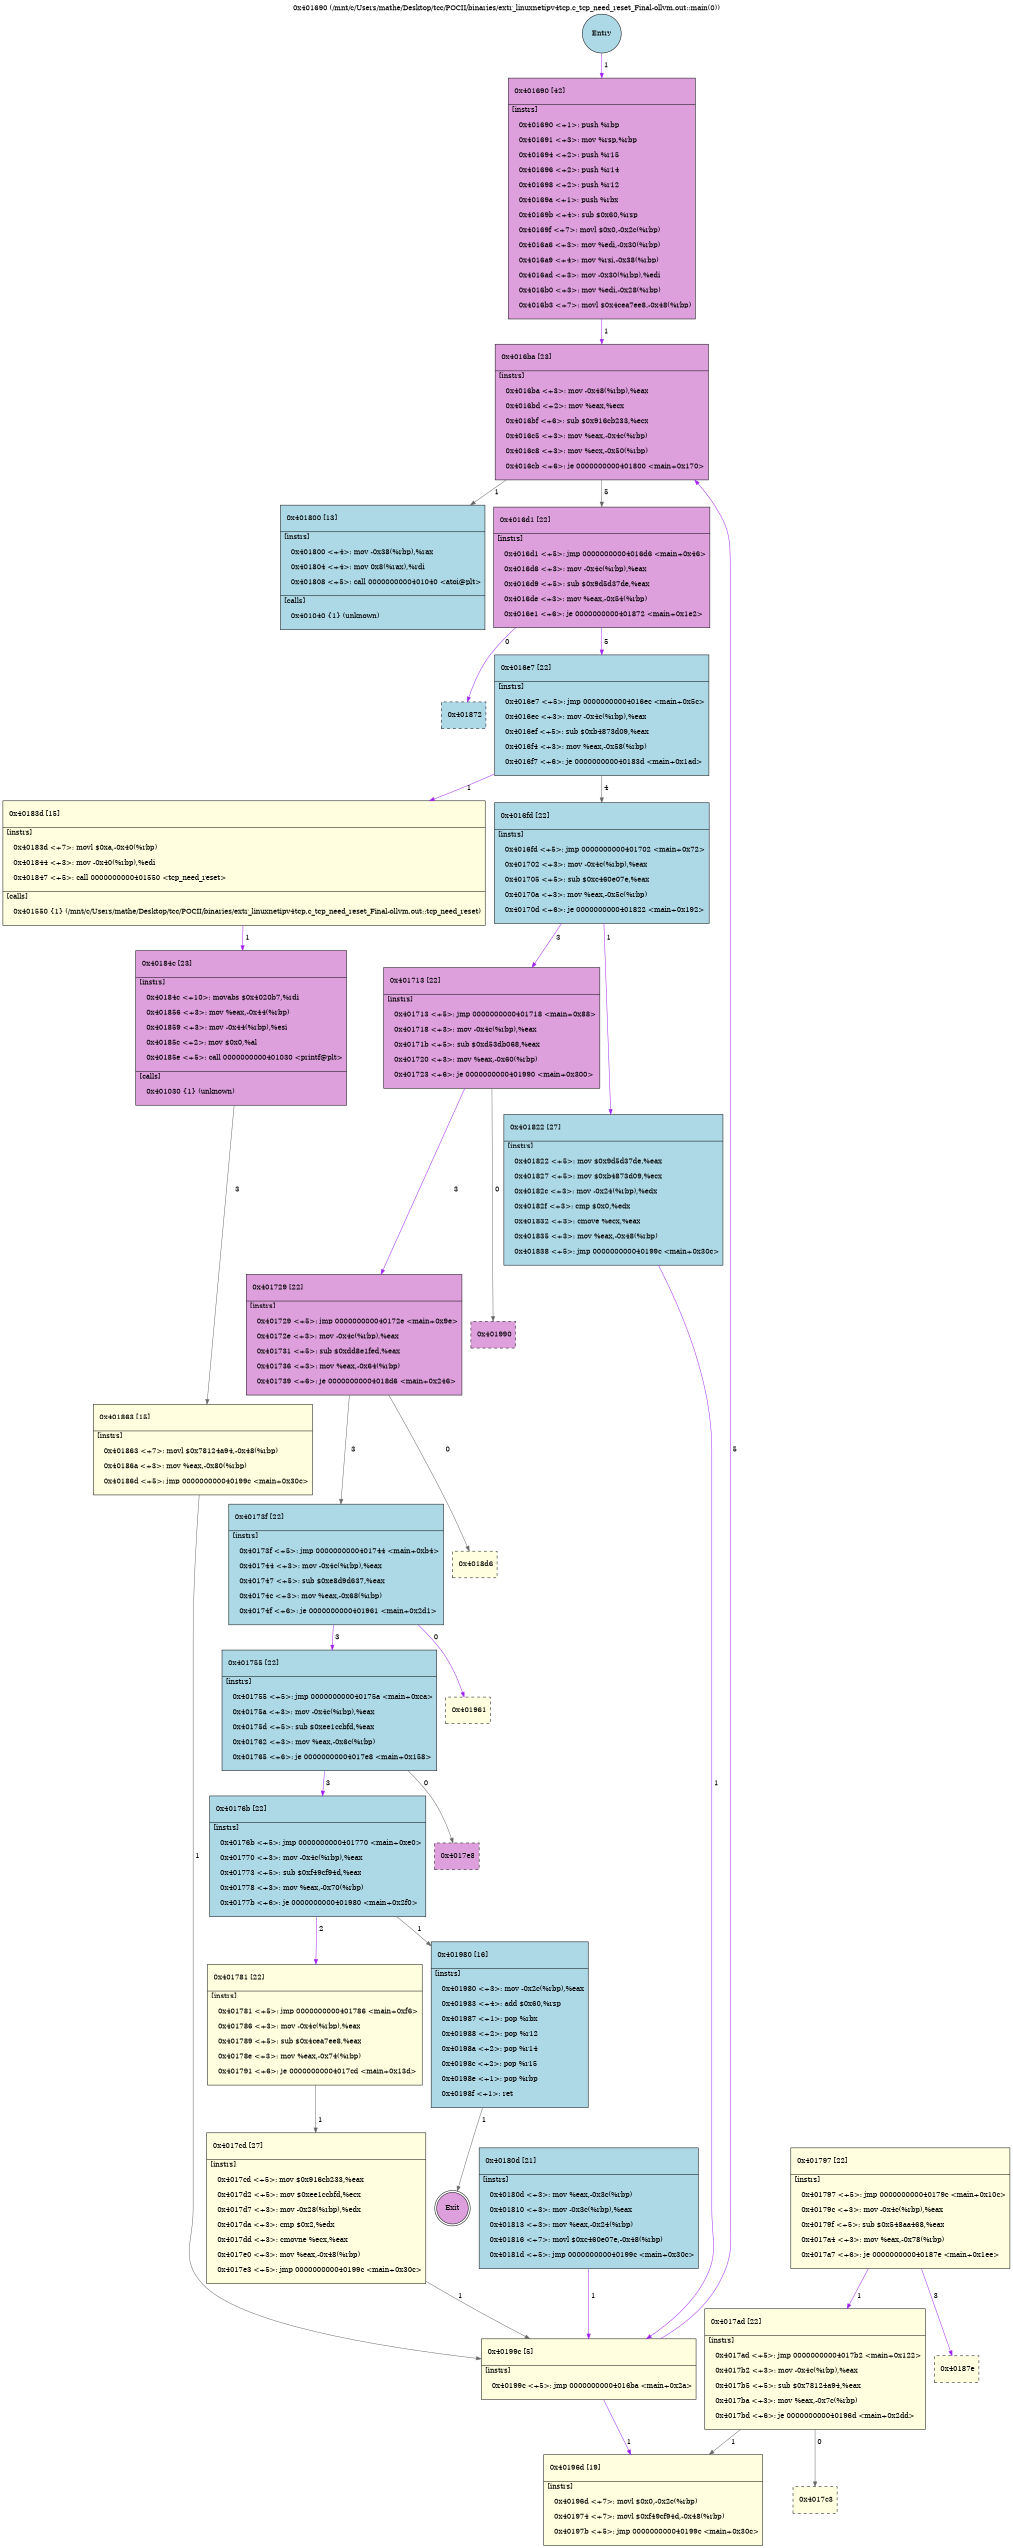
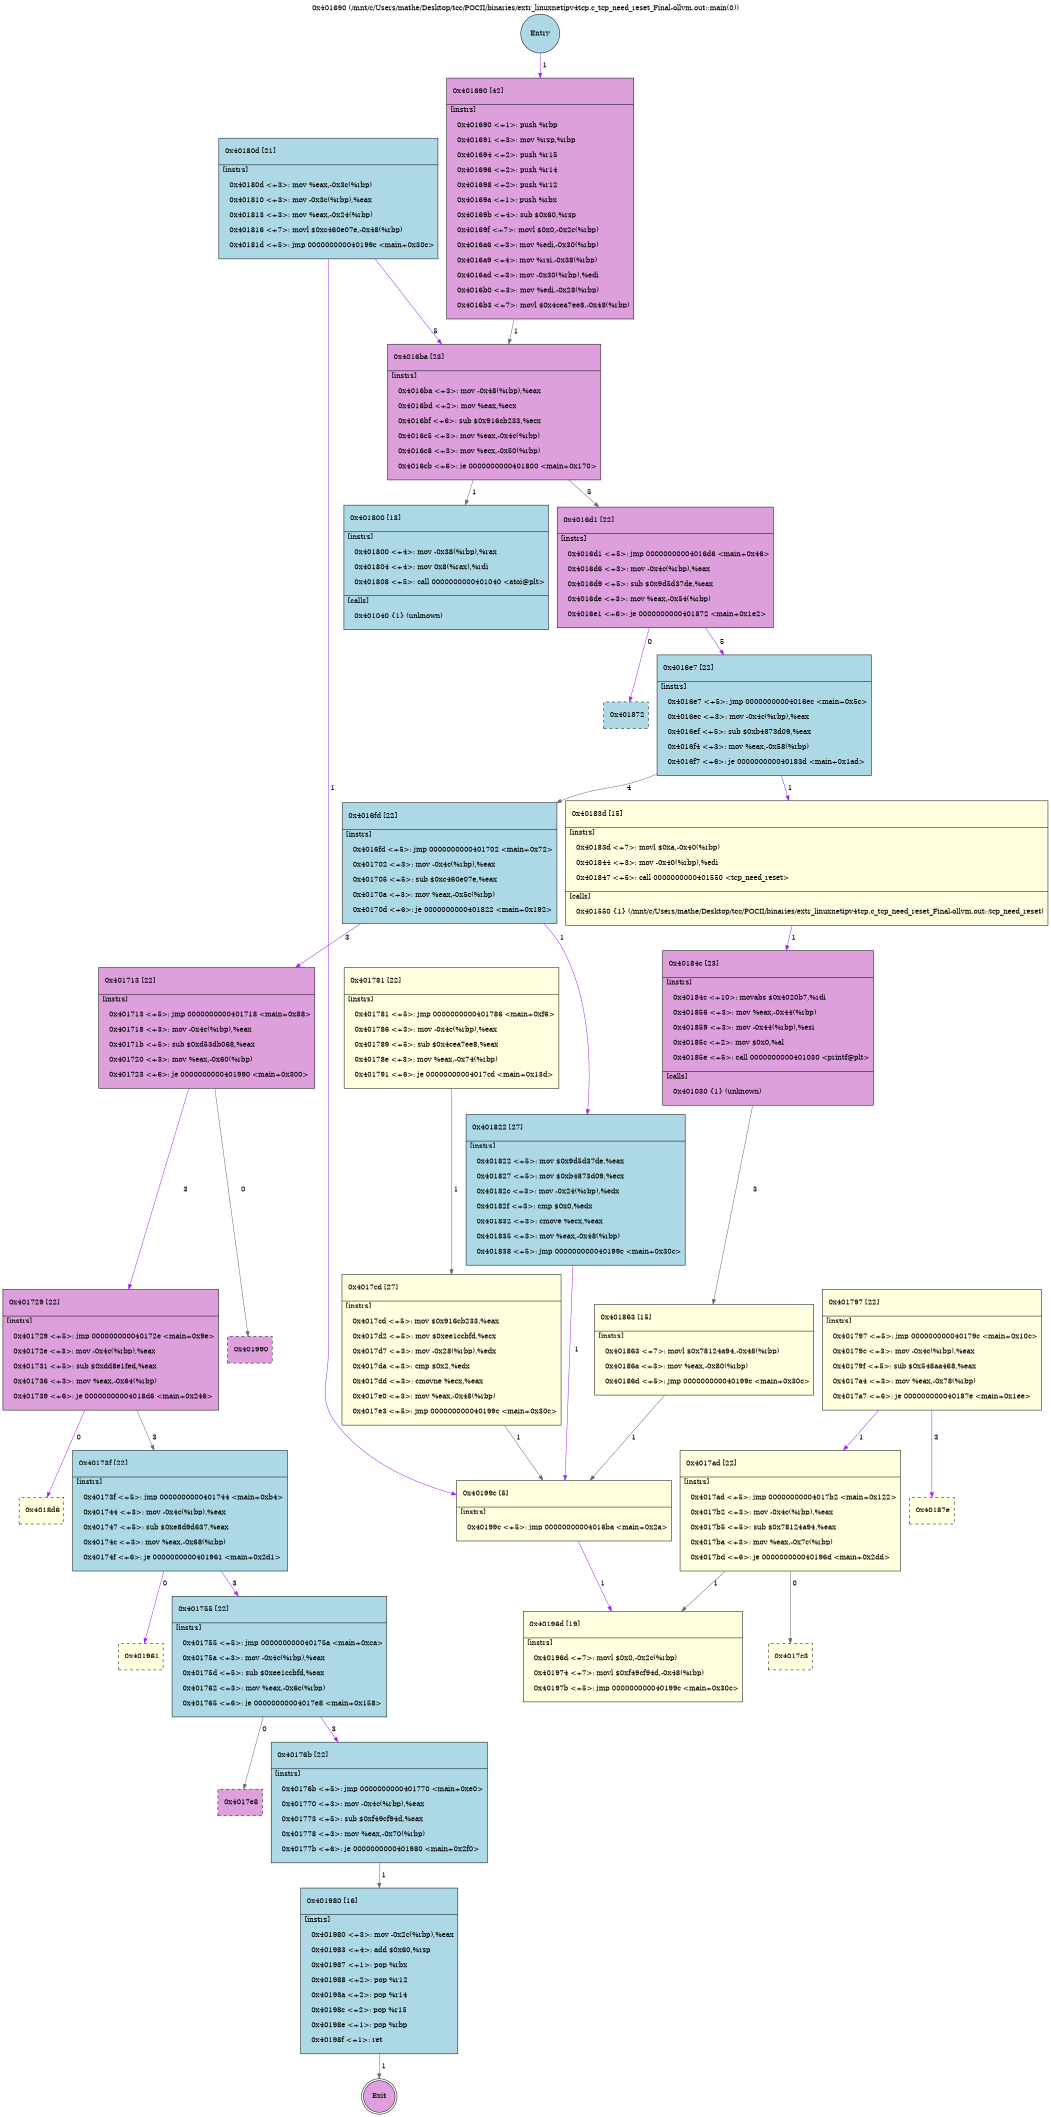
  digraph {
    label="0x401690 (/mnt/c/Users/mathe/Desktop/tcc/POCII/binaries/extr_linuxnetipv4tcp.c_tcp_need_reset_Final-ollvm.out::main(0))"
    labelloc=t
    node [fillcolor=lightyellow shape=record style=filled]
    edge [color=purple]
    Entry [fillcolor=lightblue height=0.3 shape=circle width=0.3]
    n2 [fillcolor=plum label="{\n     0x401690 [42]\l\n     | [instrs]\l\n     &nbsp;&nbsp;0x401690 \<+1\>: push %rbp\l\n     &nbsp;&nbsp;0x401691 \<+3\>: mov %rsp,%rbp\l\n     &nbsp;&nbsp;0x401694 \<+2\>: push %r15\l\n     &nbsp;&nbsp;0x401696 \<+2\>: push %r14\l\n     &nbsp;&nbsp;0x401698 \<+2\>: push %r12\l\n     &nbsp;&nbsp;0x40169a \<+1\>: push %rbx\l\n     &nbsp;&nbsp;0x40169b \<+4\>: sub $0x60,%rsp\l\n     &nbsp;&nbsp;0x40169f \<+7\>: movl $0x0,-0x2c(%rbp)\l\n     &nbsp;&nbsp;0x4016a6 \<+3\>: mov %edi,-0x30(%rbp)\l\n     &nbsp;&nbsp;0x4016a9 \<+4\>: mov %rsi,-0x38(%rbp)\l\n     &nbsp;&nbsp;0x4016ad \<+3\>: mov -0x30(%rbp),%edi\l\n     &nbsp;&nbsp;0x4016b0 \<+3\>: mov %edi,-0x28(%rbp)\l\n     &nbsp;&nbsp;0x4016b3 \<+7\>: movl $0x4cea7ee8,-0x48(%rbp)\l\n  }"]
    n3 [fillcolor=plum label="{\n     0x4016ba [23]\l\n     | [instrs]\l\n     &nbsp;&nbsp;0x4016ba \<+3\>: mov -0x48(%rbp),%eax\l\n     &nbsp;&nbsp;0x4016bd \<+2\>: mov %eax,%ecx\l\n     &nbsp;&nbsp;0x4016bf \<+6\>: sub $0x916cb233,%ecx\l\n     &nbsp;&nbsp;0x4016c5 \<+3\>: mov %eax,-0x4c(%rbp)\l\n     &nbsp;&nbsp;0x4016c8 \<+3\>: mov %ecx,-0x50(%rbp)\l\n     &nbsp;&nbsp;0x4016cb \<+6\>: je 0000000000401800 \<main+0x170\>\l\n  }"]
    n4 [fillcolor=lightblue label="{\n     0x401800 [13]\l\n     | [instrs]\l\n     &nbsp;&nbsp;0x401800 \<+4\>: mov -0x38(%rbp),%rax\l\n     &nbsp;&nbsp;0x401804 \<+4\>: mov 0x8(%rax),%rdi\l\n     &nbsp;&nbsp;0x401808 \<+5\>: call 0000000000401040 \<atoi@plt\>\l\n     | [calls]\l\n     &nbsp;&nbsp;0x401040 \{1\} (unknown)\l\n  }"]
    n5 [fillcolor=plum label="{\n     0x4016d1 [22]\l\n     | [instrs]\l\n     &nbsp;&nbsp;0x4016d1 \<+5\>: jmp 00000000004016d6 \<main+0x46\>\l\n     &nbsp;&nbsp;0x4016d6 \<+3\>: mov -0x4c(%rbp),%eax\l\n     &nbsp;&nbsp;0x4016d9 \<+5\>: sub $0x9d5d37de,%eax\l\n     &nbsp;&nbsp;0x4016de \<+3\>: mov %eax,-0x54(%rbp)\l\n     &nbsp;&nbsp;0x4016e1 \<+6\>: je 0000000000401872 \<main+0x1e2\>\l\n  }"]
    n6 [fillcolor=lightblue label="{\n     0x401872\l\n  }" style="dashed,filled"]
    n7 [fillcolor=lightblue label="{\n     0x4016e7 [22]\l\n     | [instrs]\l\n     &nbsp;&nbsp;0x4016e7 \<+5\>: jmp 00000000004016ec \<main+0x5c\>\l\n     &nbsp;&nbsp;0x4016ec \<+3\>: mov -0x4c(%rbp),%eax\l\n     &nbsp;&nbsp;0x4016ef \<+5\>: sub $0xb4873d09,%eax\l\n     &nbsp;&nbsp;0x4016f4 \<+3\>: mov %eax,-0x58(%rbp)\l\n     &nbsp;&nbsp;0x4016f7 \<+6\>: je 000000000040183d \<main+0x1ad\>\l\n  }"]
    n8 [fillcolor=lightblue label="{\n     0x40180d [21]\l\n     | [instrs]\l\n     &nbsp;&nbsp;0x40180d \<+3\>: mov %eax,-0x3c(%rbp)\l\n     &nbsp;&nbsp;0x401810 \<+3\>: mov -0x3c(%rbp),%eax\l\n     &nbsp;&nbsp;0x401813 \<+3\>: mov %eax,-0x24(%rbp)\l\n     &nbsp;&nbsp;0x401816 \<+7\>: movl $0xc460e07e,-0x48(%rbp)\l\n     &nbsp;&nbsp;0x40181d \<+5\>: jmp 000000000040199c \<main+0x30c\>\l\n  }"]
    n9 [label="{\n     0x40199c [5]\l\n     | [instrs]\l\n     &nbsp;&nbsp;0x40199c \<+5\>: jmp 00000000004016ba \<main+0x2a\>\l\n  }"]
    n10 [label="{\n     0x40183d [15]\l\n     | [instrs]\l\n     &nbsp;&nbsp;0x40183d \<+7\>: movl $0xa,-0x40(%rbp)\l\n     &nbsp;&nbsp;0x401844 \<+3\>: mov -0x40(%rbp),%edi\l\n     &nbsp;&nbsp;0x401847 \<+5\>: call 0000000000401550 \<tcp_need_reset\>\l\n     | [calls]\l\n     &nbsp;&nbsp;0x401550 \{1\} (/mnt/c/Users/mathe/Desktop/tcc/POCII/binaries/extr_linuxnetipv4tcp.c_tcp_need_reset_Final-ollvm.out::tcp_need_reset)\l\n  }"]
    n11 [fillcolor=lightblue label="{\n     0x4016fd [22]\l\n     | [instrs]\l\n     &nbsp;&nbsp;0x4016fd \<+5\>: jmp 0000000000401702 \<main+0x72\>\l\n     &nbsp;&nbsp;0x401702 \<+3\>: mov -0x4c(%rbp),%eax\l\n     &nbsp;&nbsp;0x401705 \<+5\>: sub $0xc460e07e,%eax\l\n     &nbsp;&nbsp;0x40170a \<+3\>: mov %eax,-0x5c(%rbp)\l\n     &nbsp;&nbsp;0x40170d \<+6\>: je 0000000000401822 \<main+0x192\>\l\n  }"]
    Exit [fillcolor=plum height=0.3 peripheries=2 shape=circle width=0.3]
    n13 [fillcolor=plum label="{\n     0x40184c [23]\l\n     | [instrs]\l\n     &nbsp;&nbsp;0x40184c \<+10\>: movabs $0x4020b7,%rdi\l\n     &nbsp;&nbsp;0x401856 \<+3\>: mov %eax,-0x44(%rbp)\l\n     &nbsp;&nbsp;0x401859 \<+3\>: mov -0x44(%rbp),%esi\l\n     &nbsp;&nbsp;0x40185c \<+2\>: mov $0x0,%al\l\n     &nbsp;&nbsp;0x40185e \<+5\>: call 0000000000401030 \<printf@plt\>\l\n     | [calls]\l\n     &nbsp;&nbsp;0x401030 \{1\} (unknown)\l\n  }"]
    n14 [fillcolor=lightblue label="{\n     0x401822 [27]\l\n     | [instrs]\l\n     &nbsp;&nbsp;0x401822 \<+5\>: mov $0x9d5d37de,%eax\l\n     &nbsp;&nbsp;0x401827 \<+5\>: mov $0xb4873d09,%ecx\l\n     &nbsp;&nbsp;0x40182c \<+3\>: mov -0x24(%rbp),%edx\l\n     &nbsp;&nbsp;0x40182f \<+3\>: cmp $0x0,%edx\l\n     &nbsp;&nbsp;0x401832 \<+3\>: cmove %ecx,%eax\l\n     &nbsp;&nbsp;0x401835 \<+3\>: mov %eax,-0x48(%rbp)\l\n     &nbsp;&nbsp;0x401838 \<+5\>: jmp 000000000040199c \<main+0x30c\>\l\n  }"]
    n15 [fillcolor=plum label="{\n     0x401713 [22]\l\n     | [instrs]\l\n     &nbsp;&nbsp;0x401713 \<+5\>: jmp 0000000000401718 \<main+0x88\>\l\n     &nbsp;&nbsp;0x401718 \<+3\>: mov -0x4c(%rbp),%eax\l\n     &nbsp;&nbsp;0x40171b \<+5\>: sub $0xd53db068,%eax\l\n     &nbsp;&nbsp;0x401720 \<+3\>: mov %eax,-0x60(%rbp)\l\n     &nbsp;&nbsp;0x401723 \<+6\>: je 0000000000401990 \<main+0x300\>\l\n  }"]
    n16 [label="{\n     0x4017c3\l\n  }" style="dashed,filled"]
    n17 [label="{\n     0x401863 [15]\l\n     | [instrs]\l\n     &nbsp;&nbsp;0x401863 \<+7\>: movl $0x78124a94,-0x48(%rbp)\l\n     &nbsp;&nbsp;0x40186a \<+3\>: mov %eax,-0x80(%rbp)\l\n     &nbsp;&nbsp;0x40186d \<+5\>: jmp 000000000040199c \<main+0x30c\>\l\n  }"]
    n18 [fillcolor=plum label="{\n     0x401990\l\n  }" style="dashed,filled"]
    n19 [fillcolor=plum label="{\n     0x401729 [22]\l\n     | [instrs]\l\n     &nbsp;&nbsp;0x401729 \<+5\>: jmp 000000000040172e \<main+0x9e\>\l\n     &nbsp;&nbsp;0x40172e \<+3\>: mov -0x4c(%rbp),%eax\l\n     &nbsp;&nbsp;0x401731 \<+5\>: sub $0xdd8e1fed,%eax\l\n     &nbsp;&nbsp;0x401736 \<+3\>: mov %eax,-0x64(%rbp)\l\n     &nbsp;&nbsp;0x401739 \<+6\>: je 00000000004018d6 \<main+0x246\>\l\n  }"]
    n20 [label="{\n     0x40196d [19]\l\n     | [instrs]\l\n     &nbsp;&nbsp;0x40196d \<+7\>: movl $0x0,-0x2c(%rbp)\l\n     &nbsp;&nbsp;0x401974 \<+7\>: movl $0xf49cf94d,-0x48(%rbp)\l\n     &nbsp;&nbsp;0x40197b \<+5\>: jmp 000000000040199c \<main+0x30c\>\l\n  }"]
    n21 [label="{\n     0x4018d6\l\n  }" style="dashed,filled"]
    n22 [fillcolor=lightblue label="{\n     0x40173f [22]\l\n     | [instrs]\l\n     &nbsp;&nbsp;0x40173f \<+5\>: jmp 0000000000401744 \<main+0xb4\>\l\n     &nbsp;&nbsp;0x401744 \<+3\>: mov -0x4c(%rbp),%eax\l\n     &nbsp;&nbsp;0x401747 \<+5\>: sub $0xe8d9d637,%eax\l\n     &nbsp;&nbsp;0x40174c \<+3\>: mov %eax,-0x68(%rbp)\l\n     &nbsp;&nbsp;0x40174f \<+6\>: je 0000000000401961 \<main+0x2d1\>\l\n  }"]
    n23 [label="{\n     0x4017ad [22]\l\n     | [instrs]\l\n     &nbsp;&nbsp;0x4017ad \<+5\>: jmp 00000000004017b2 \<main+0x122\>\l\n     &nbsp;&nbsp;0x4017b2 \<+3\>: mov -0x4c(%rbp),%eax\l\n     &nbsp;&nbsp;0x4017b5 \<+5\>: sub $0x78124a94,%eax\l\n     &nbsp;&nbsp;0x4017ba \<+3\>: mov %eax,-0x7c(%rbp)\l\n     &nbsp;&nbsp;0x4017bd \<+6\>: je 000000000040196d \<main+0x2dd\>\l\n  }"]
    n24 [label="{\n     0x401961\l\n  }" style="dashed,filled"]
    n25 [fillcolor=lightblue label="{\n     0x401755 [22]\l\n     | [instrs]\l\n     &nbsp;&nbsp;0x401755 \<+5\>: jmp 000000000040175a \<main+0xca\>\l\n     &nbsp;&nbsp;0x40175a \<+3\>: mov -0x4c(%rbp),%eax\l\n     &nbsp;&nbsp;0x40175d \<+5\>: sub $0xee1ccbfd,%eax\l\n     &nbsp;&nbsp;0x401762 \<+3\>: mov %eax,-0x6c(%rbp)\l\n     &nbsp;&nbsp;0x401765 \<+6\>: je 00000000004017e8 \<main+0x158\>\l\n  }"]
    n26 [label="{\n     0x40187e\l\n  }" style="dashed,filled"]
    n27 [fillcolor=plum label="{\n     0x4017e8\l\n  }" style="dashed,filled"]
    n28 [fillcolor=lightblue label="{\n     0x40176b [22]\l\n     | [instrs]\l\n     &nbsp;&nbsp;0x40176b \<+5\>: jmp 0000000000401770 \<main+0xe0\>\l\n     &nbsp;&nbsp;0x401770 \<+3\>: mov -0x4c(%rbp),%eax\l\n     &nbsp;&nbsp;0x401773 \<+5\>: sub $0xf49cf94d,%eax\l\n     &nbsp;&nbsp;0x401778 \<+3\>: mov %eax,-0x70(%rbp)\l\n     &nbsp;&nbsp;0x40177b \<+6\>: je 0000000000401980 \<main+0x2f0\>\l\n  }"]
    n29 [fillcolor=lightblue label="{\n     0x401980 [16]\l\n     | [instrs]\l\n     &nbsp;&nbsp;0x401980 \<+3\>: mov -0x2c(%rbp),%eax\l\n     &nbsp;&nbsp;0x401983 \<+4\>: add $0x60,%rsp\l\n     &nbsp;&nbsp;0x401987 \<+1\>: pop %rbx\l\n     &nbsp;&nbsp;0x401988 \<+2\>: pop %r12\l\n     &nbsp;&nbsp;0x40198a \<+2\>: pop %r14\l\n     &nbsp;&nbsp;0x40198c \<+2\>: pop %r15\l\n     &nbsp;&nbsp;0x40198e \<+1\>: pop %rbp\l\n     &nbsp;&nbsp;0x40198f \<+1\>: ret\l\n  }"]
    n30 [label="{\n     0x401781 [22]\l\n     | [instrs]\l\n     &nbsp;&nbsp;0x401781 \<+5\>: jmp 0000000000401786 \<main+0xf6\>\l\n     &nbsp;&nbsp;0x401786 \<+3\>: mov -0x4c(%rbp),%eax\l\n     &nbsp;&nbsp;0x401789 \<+5\>: sub $0x4cea7ee8,%eax\l\n     &nbsp;&nbsp;0x40178e \<+3\>: mov %eax,-0x74(%rbp)\l\n     &nbsp;&nbsp;0x401791 \<+6\>: je 00000000004017cd \<main+0x13d\>\l\n  }"]
    n31 [label="{\n     0x4017cd [27]\l\n     | [instrs]\l\n     &nbsp;&nbsp;0x4017cd \<+5\>: mov $0x916cb233,%eax\l\n     &nbsp;&nbsp;0x4017d2 \<+5\>: mov $0xee1ccbfd,%ecx\l\n     &nbsp;&nbsp;0x4017d7 \<+3\>: mov -0x28(%rbp),%edx\l\n     &nbsp;&nbsp;0x4017da \<+3\>: cmp $0x2,%edx\l\n     &nbsp;&nbsp;0x4017dd \<+3\>: cmovne %ecx,%eax\l\n     &nbsp;&nbsp;0x4017e0 \<+3\>: mov %eax,-0x48(%rbp)\l\n     &nbsp;&nbsp;0x4017e3 \<+5\>: jmp 000000000040199c \<main+0x30c\>\l\n  }"]
    n32 [label="{\n     0x401797 [22]\l\n     | [instrs]\l\n     &nbsp;&nbsp;0x401797 \<+5\>: jmp 000000000040179c \<main+0x10c\>\l\n     &nbsp;&nbsp;0x40179c \<+3\>: mov -0x4c(%rbp),%eax\l\n     &nbsp;&nbsp;0x40179f \<+5\>: sub $0x548aa468,%eax\l\n     &nbsp;&nbsp;0x4017a4 \<+3\>: mov %eax,-0x78(%rbp)\l\n     &nbsp;&nbsp;0x4017a7 \<+6\>: je 000000000040187e \<main+0x1ee\>\l\n  }"]
    Entry -> n2 [label=" 1"]
-   n2 -> n3 [label=" 1"]
+   n2 -> n3 [color=gray40 label=" 1"]
    n3 -> n4 [color=gray40 label=" 1"]
    n3 -> n5 [color=gray40 label=" 5"]
    n5 -> n6 [label=" 0"]
    n5 -> n7 [label=" 5"]
    n7 -> n10 [label=" 1"]
    n7 -> n11 [color=gray40 label=" 4"]
    n8 -> n9 [label=" 1"]
-   n9 -> n3 [label=" 5"]
+   n8 -> n3 [label=" 5"]
    n9 -> n20 [label=" 1"]
    n10 -> n13 [label=" 1"]
    n11 -> n14 [label=" 1"]
    n11 -> n15 [label=" 3"]
    n13 -> n17 [color=gray40 label=" 3"]
    n14 -> n9 [label=" 1"]
    n15 -> n18 [color=gray40 label=" 0"]
    n15 -> n19 [label=" 3"]
    n17 -> n9 [color=gray40 label=" 1"]
-   n19 -> n21 [color=gray40 label=" 0"]
+   n19 -> n21 [label=" 0"]
    n19 -> n22 [color=gray40 label=" 3"]
    n22 -> n24 [label=" 0"]
    n22 -> n25 [label=" 3"]
    n23 -> n16 [color=gray40 label=" 0"]
    n23 -> n20 [color=gray40 label=" 1"]
    n25 -> n27 [color=gray40 label=" 0"]
    n25 -> n28 [label=" 3"]
    n28 -> n29 [color=gray40 label=" 1"]
-   n28 -> n30 [label=" 2"]
    n29 -> Exit [color=gray40 label=" 1"]
    n30 -> n31 [color=gray40 label=" 1"]
    n31 -> n9 [color=gray40 label=" 1"]
    n32 -> n23 [label=" 1"]
    n32 -> n26 [label=" 3"]
  }
